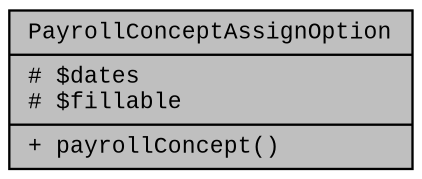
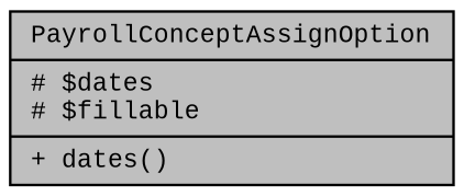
  digraph {
    fontname="Liberation Mono"
-   n1 [color=black fillcolor=grey75 fontcolor=black fontname="Liberation Mono" fontsize=10 height=0.2 label="{PayrollConceptAssignOption\n|# $dates\l# $fillable\l|+ payrollConcept()\l}" shape=record style=filled width=0.4]
+   n1 [color=black fillcolor=grey75 fontcolor=black fontname="Liberation Mono" fontsize=10 height=0.2 label="{PayrollConceptAssignOption\n|# $dates\l# $fillable\l|+ dates()\l}" shape=record style=filled width=0.4]
  }
